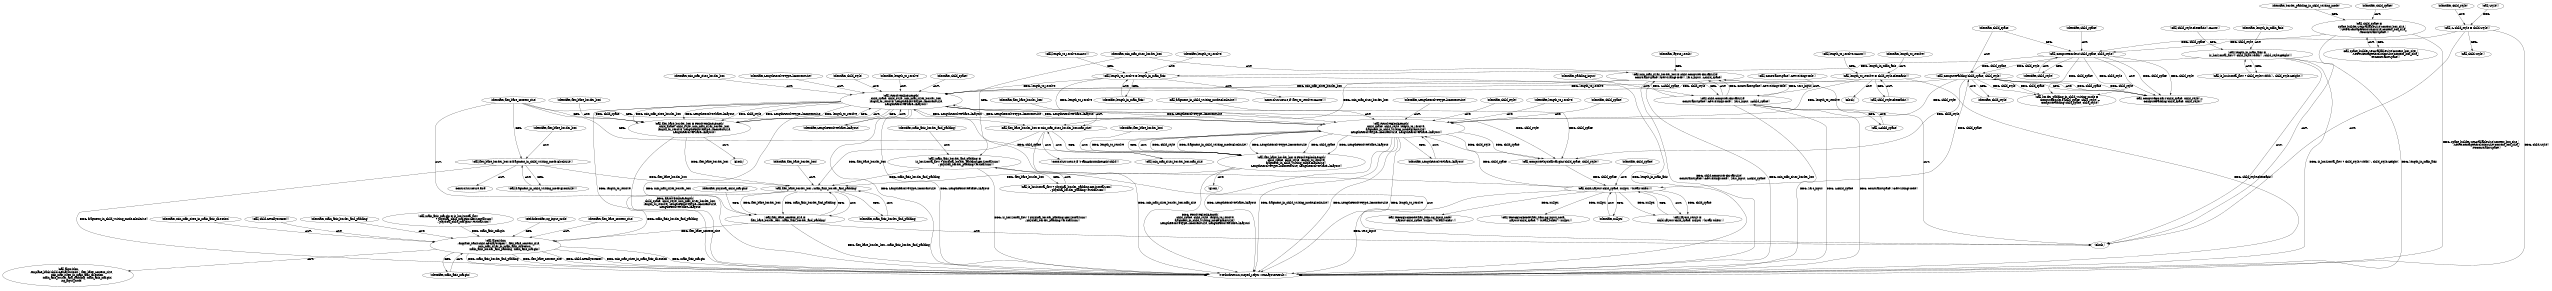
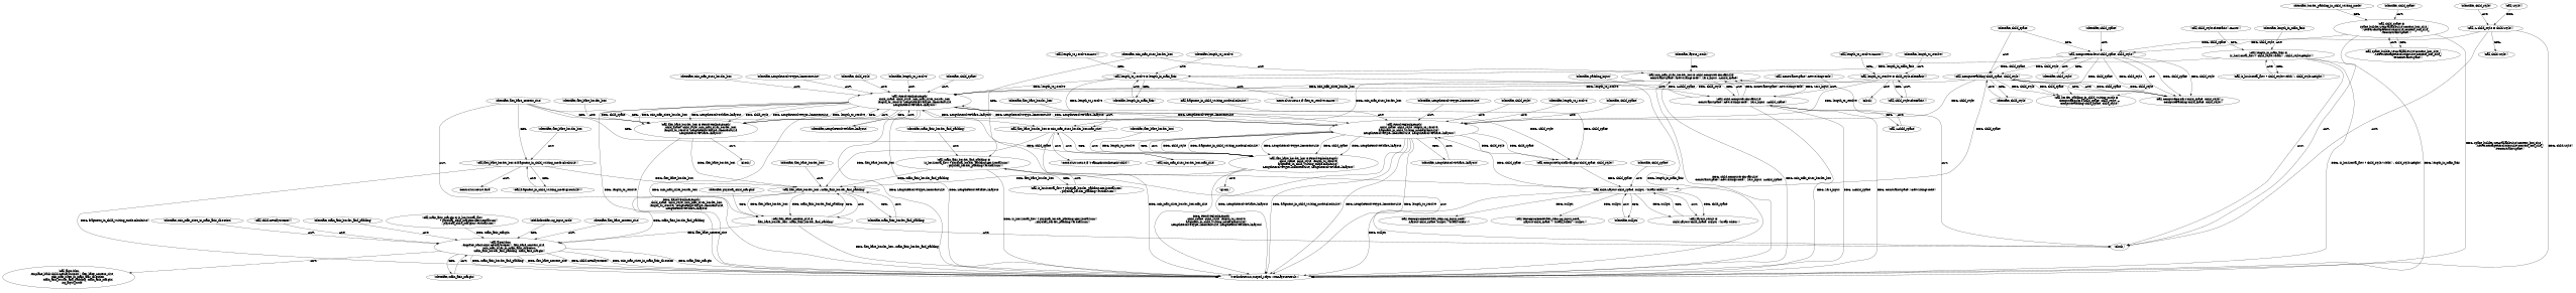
  digraph {
    n1 [label="(Call,flex_base_border_box - main_axis_border_and_padding)"]
    n2 [label="(Call,flex_base_content_size =\n        flex_base_border_box - main_axis_border_and_padding)"]
    n3 [label="(Call,algorithm\n        .emplace_back(child.GetLayoutBox(), flex_base_content_size,\n                      min_max_sizes_in_main_axis_direction,\n                      main_axis_border_and_padding, main_axis_margin))"]
    n4 [label="(Identifier,main_axis_border_and_padding)"]
    n5 [label="(MethodReturn,scoped_refptr<NGLayoutResult>)"]
    n6 [label="(Block,)"]
    n7 [label="(Call,algorithm\n        .emplace_back(child.GetLayoutBox(), flex_base_content_size,\n                      min_max_sizes_in_main_axis_direction,\n                      main_axis_border_and_padding, main_axis_margin)\n        .ng_input_node)"]
    n8 [label="(Identifier,main_axis_margin)"]
    n9 [label="(Call,flex_base_border_box = min_max_sizes_border_box.max_size)"]
    n10 [label="(ControlStructure,if (MainAxisIsInlineAxis(child)))"]
    n11 [label="(Call,min_max_sizes_border_box.max_size)"]
    n12 [label="(Call,min_max_sizes_border_box = child.ComputeMinMaxSize(\n        ConstraintSpace().GetWritingMode(), zero_input, &child_space))"]
    n13 [label="(Call,child.ComputeMinMaxSize(\n        ConstraintSpace().GetWritingMode(), zero_input, &child_space))"]
    n14 [label="(Call,ResolveInlineLength(\n            child_space, child_style, min_max_sizes_border_box,\n            length_to_resolve, LengthResolveType::kContentSize,\n            LengthResolvePhase::kLayout))"]
    n15 [label="(Call,&child_space)"]
    n16 [label="(Call,ResolveBlockLength(\n            child_space, child_style, length_to_resolve,\n            fragment_in_child_writing_mode.BlockSize(),\n            LengthResolveType::kContentSize, LengthResolvePhase::kLayout))"]
    n17 [label="(Call,ComputePhysicalMargins(child_space, child_style))"]
    n18 [label="(Call,flex_base_border_box = ResolveInlineLength(\n            child_space, child_style, min_max_sizes_border_box,\n            length_to_resolve, LengthResolveType::kContentSize,\n            LengthResolvePhase::kLayout))"]
    n19 [label="(Identifier,LengthResolvePhase::kLayout)"]
    n20 [label="(Call,flex_base_border_box = ResolveBlockLength(\n            child_space, child_style, length_to_resolve,\n            fragment_in_child_writing_mode.BlockSize(),\n            LengthResolveType::kContentSize, LengthResolvePhase::kLayout))"]
    n21 [label="(Block,)"]
    n22 [label="(Identifier,LengthResolvePhase::kLayout)"]
    n23 [label="(Call,child.Layout(child_space, nullptr /*break token*/))"]
    n24 [label="(Call,ToNGBlockNode(flex_item.ng_input_node)\n              .Layout(child_space, nullptr /*break token*/))"]
    n25 [label="(Call,ToNGBlockNode(flex_item.ng_input_node)\n                .Layout(child_space, /* break_token */ nullptr))"]
    n26 [label="(Identifier,nullptr)"]
    n27 [label="(Call,layout_result =\n        child.Layout(child_space, nullptr /*break token*/))"]
    n28 [label="(Call,ComputePadding(child_space, child_style))"]
    n29 [label="(Call,border_padding_in_child_writing_mode =\n        ComputeBorders(child_space, child_style) +\n        ComputePadding(child_space, child_style))"]
    n30 [label="(Call,ComputeBorders(child_space, child_style) +\n        ComputePadding(child_space, child_style))"]
    n31 [label="(Identifier,child_style)"]
    n32 [label="(Call,ComputeBorders(child_space, child_style))"]
    n33 [label="(Identifier,child_style)"]
    n34 [label="(Call,child_space =\n        space_builder.SetAvailableSize(content_box_size_)\n            .SetPercentageResolutionSize(content_box_size_)\n            .ToConstraintSpace())"]
    n35 [label="(Call,space_builder.SetAvailableSize(content_box_size_)\n            .SetPercentageResolutionSize(content_box_size_)\n            .ToConstraintSpace())"]
    n36 [label="(Call,& child_style = child.Style())"]
    n37 [label="(Call,child.Style())"]
    n38 [label="(Call,length_to_resolve = length_in_main_axis)"]
    n39 [label="(Identifier,length_in_main_axis)"]
    n40 [label="(ControlStructure,if (flex_to_resolve.IsAuto()))"]
    n41 [label="(Call,length_in_main_axis =\n        is_horizontal_flow ? child_style.Width() : child_style.Height())"]
    n42 [label="(Call,is_horizontal_flow ? child_style.Width() : child_style.Height())"]
    n43 [label="(Call,length_to_resolve = child_style.FlexBasis())"]
    n44 [label="(Call,child_style.FlexBasis())"]
    n45 [label="(Block,)"]
    n46 [label="(Block,)"]
    n47 [label="(Call,flex_base_border_box = fragment_in_child_writing_mode.BlockSize())"]
    n48 [label="(ControlStructure,else)"]
    n49 [label="(Call,fragment_in_child_writing_mode.BlockSize())"]
    n50 [label="(Call,main_axis_border_and_padding =\n        is_horizontal_flow ? physical_border_padding.HorizontalSum()\n                           : physical_border_padding.VerticalSum())"]
    n51 [label="(Call,is_horizontal_flow ? physical_border_padding.HorizontalSum()\n                           : physical_border_padding.VerticalSum())"]
    n52 [label="(Identifier,flex_base_border_box)"]
    n53 [label="(Identifier,length_to_resolve)"]
    n54 [label="(Identifier,child_space)"]
    n55 [label="(Call,length_to_resolve.IsAuto())"]
    n56 [label="(Identifier,flex_base_border_box)"]
    n57 [label="(Identifier,min_max_sizes_border_box)"]
    n58 [label="(Identifier,min_max_sizes_in_main_axis_direction)"]
    n59 [label="(Identifier,border_padding_in_child_writing_mode)"]
    n60 [label="(Identifier,LengthResolveType::kContentSize)"]
    n61 [label="(Identifier,main_axis_border_and_padding)"]
    n62 [label="(Call,ConstraintSpace().GetWritingMode())"]
    n63 [label="(Call,length_to_resolve.IsAuto())"]
    n64 [label="(Identifier,child_space)"]
    n65 [label="(Call,child_style.FlexBasis().IsAuto())"]
    n66 [label="(Identifier,child_space)"]
    n67 [label="(Identifier,child_space)"]
    n68 [label="(Call,child.GetLayoutBox())"]
    n69 [label="(Identifier,flex_base_border_box)"]
    n70 [label="(Identifier,child_style)"]
    n71 [label="(Identifier,length_to_resolve)"]
    n72 [label="(Identifier,flex_base_content_size)"]
    n73 [label="(Identifier,physical_child_margins)"]
    n74 [label="(Identifier,child_space)"]
    n75 [label="(Identifier,main_axis_border_and_padding)"]
    n76 [label="(Identifier,length_to_resolve)"]
    n77 [label="(Identifier,child_space)"]
    n78 [label="(Identifier,length_in_main_axis)"]
    n79 [label="(Identifier,min_max_sizes_border_box)"]
    n80 [label="(Call,fragment_in_child_writing_mode.BlockSize())"]
    n81 [label="(Identifier,padding_input)"]
    n82 [label="(Call,main_axis_margin = is_horizontal_flow\n                                      ? physical_child_margins.HorizontalSum()\n                                      : physical_child_margins.VerticalSum())"]
    n83 [label="(Identifier,child_style)"]
    n84 [label="(FieldIdentifier,ng_input_node)"]
    n85 [label="(Call,Style())"]
    n86 [label="(Identifier,LengthResolveType::kContentSize)"]
    n87 [label="(Identifier,length_to_resolve)"]
    n88 [label="(Identifier,layout_result)"]
    n89 [label="(Identifier,flex_base_border_box)"]
    n90 [label="(Identifier,flex_base_border_box)"]
    n91 [label="(Identifier,child_style)"]
    n92 [label="(Identifier,flex_base_content_size)"]
    n1 -> n2 [label="AST: "]
    n1 -> n2 [label="DDG: flex_base_border_box"]
    n1 -> n2 [label="DDG: main_axis_border_and_padding"]
    n1 -> n3 [label="DDG: main_axis_border_and_padding"]
    n1 -> n4 [label="CFG: "]
    n2 -> n1 [label="CFG: "]
    n2 -> n3 [label="DDG: flex_base_content_size"]
    n2 -> n5 [label="DDG: flex_base_border_box - main_axis_border_and_padding"]
    n2 -> n6 [label="AST: "]
    n3 -> n5 [label="DDG: main_axis_margin"]
    n3 -> n5 [label="DDG: main_axis_border_and_padding"]
    n3 -> n5 [label="DDG: flex_base_content_size"]
    n3 -> n5 [label="DDG: child.GetLayoutBox()"]
    n3 -> n5 [label="DDG: min_max_sizes_in_main_axis_direction"]
    n3 -> n7 [label="AST: "]
    n3 -> n8 [label="CFG: "]
    n4 -> n1 [label="AST: "]
    n8 -> n3 [label="AST: "]
    n9 -> n1 [label="DDG: flex_base_border_box"]
    n9 -> n5 [label="DDG: min_max_sizes_border_box.max_size"]
    n9 -> n10 [label="AST: "]
    n9 -> n11 [label="CFG: "]
    n11 -> n9 [label="AST: "]
    n12 -> n5 [label="DDG: child.ComputeMinMaxSize(\n        ConstraintSpace().GetWritingMode(), zero_input, &child_space)"]
    n12 -> n5 [label="DDG: min_max_sizes_border_box"]
    n12 -> n6 [label="AST: "]
    n12 -> n9 [label="DDG: min_max_sizes_border_box"]
    n12 -> n13 [label="CFG: "]
    n12 -> n14 [label="DDG: min_max_sizes_border_box"]
    n13 -> n5 [label="DDG: ConstraintSpace().GetWritingMode()"]
    n13 -> n5 [label="DDG: zero_input"]
    n13 -> n5 [label="DDG: &child_space"]
    n13 -> n12 [label="AST: "]
    n13 -> n12 [label="DDG: ConstraintSpace().GetWritingMode()"]
    n13 -> n12 [label="DDG: zero_input"]
    n13 -> n12 [label="DDG: &child_space"]
    n13 -> n15 [label="CFG: "]
    n14 -> n5 [label="DDG: length_to_resolve"]
    n14 -> n5 [label="DDG: min_max_sizes_border_box"]
    n14 -> n5 [label="DDG: LengthResolveType::kContentSize"]
    n14 -> n5 [label="DDG: LengthResolvePhase::kLayout"]
    n14 -> n16 [label="DDG: LengthResolveType::kContentSize"]
    n14 -> n16 [label="DDG: LengthResolvePhase::kLayout"]
    n14 -> n17 [label="DDG: child_space"]
    n14 -> n17 [label="DDG: child_style"]
    n14 -> n18 [label="AST: "]
    n14 -> n18 [label="DDG: child_space"]
    n14 -> n18 [label="DDG: min_max_sizes_border_box"]
    n14 -> n18 [label="DDG: LengthResolvePhase::kLayout"]
    n14 -> n18 [label="DDG: child_style"]
    n14 -> n18 [label="DDG: LengthResolveType::kContentSize"]
    n14 -> n18 [label="DDG: length_to_resolve"]
    n14 -> n19 [label="CFG: "]
    n15 -> n13 [label="AST: "]
    n16 -> n5 [label="DDG: LengthResolvePhase::kLayout"]
    n16 -> n5 [label="DDG: fragment_in_child_writing_mode.BlockSize()"]
    n16 -> n5 [label="DDG: LengthResolveType::kContentSize"]
    n16 -> n5 [label="DDG: length_to_resolve"]
    n16 -> n14 [label="DDG: LengthResolveType::kContentSize"]
    n16 -> n14 [label="DDG: LengthResolvePhase::kLayout"]
    n16 -> n17 [label="DDG: child_space"]
    n16 -> n17 [label="DDG: child_style"]
    n16 -> n20 [label="AST: "]
    n16 -> n20 [label="DDG: child_style"]
    n16 -> n20 [label="DDG: fragment_in_child_writing_mode.BlockSize()"]
    n16 -> n20 [label="DDG: LengthResolveType::kContentSize"]
    n16 -> n20 [label="DDG: child_space"]
    n16 -> n20 [label="DDG: LengthResolvePhase::kLayout"]
    n16 -> n20 [label="DDG: length_to_resolve"]
    n16 -> n22 [label="CFG: "]
    n17 -> n23 [label="DDG: child_space"]
    n18 -> n1 [label="DDG: flex_base_border_box"]
    n18 -> n5 [label="DDG: ResolveInlineLength(\n            child_space, child_style, min_max_sizes_border_box,\n            length_to_resolve, LengthResolveType::kContentSize,\n            LengthResolvePhase::kLayout)"]
    n18 -> n14 [label="CFG: "]
    n18 -> n46 [label="AST: "]
    n19 -> n14 [label="AST: "]
    n20 -> n1 [label="DDG: flex_base_border_box"]
    n20 -> n5 [label="DDG: ResolveBlockLength(\n            child_space, child_style, length_to_resolve,\n            fragment_in_child_writing_mode.BlockSize(),\n            LengthResolveType::kContentSize, LengthResolvePhase::kLayout)"]
    n20 -> n16 [label="CFG: "]
    n20 -> n21 [label="AST: "]
    n22 -> n16 [label="AST: "]
-   n23 -> n5 [label="DDG: zero_input"]
+   n23 -> n5 [label="DDG: nullptr"]
    n23 -> n14 [label="DDG: child_space"]
    n23 -> n16 [label="DDG: child_space"]
    n23 -> n24 [label="DDG: nullptr"]
    n23 -> n25 [label="DDG: nullptr"]
    n23 -> n26 [label="CFG: "]
    n23 -> n27 [label="AST: "]
    n23 -> n27 [label="DDG: child_space"]
    n23 -> n27 [label="DDG: nullptr"]
    n26 -> n23 [label="AST: "]
    n27 -> n23 [label="CFG: "]
    n28 -> n14 [label="DDG: child_style"]
    n28 -> n16 [label="DDG: child_style"]
-   n28 -> n17 [label="DDG: child_style"]
    n28 -> n23 [label="DDG: child_space"]
    n28 -> n29 [label="DDG: child_space"]
    n28 -> n29 [label="DDG: child_style"]
    n28 -> n30 [label="AST: "]
    n28 -> n30 [label="DDG: child_space"]
    n28 -> n30 [label="DDG: child_style"]
    n28 -> n31 [label="CFG: "]
    n30 -> n28 [label="CFG: "]
    n31 -> n28 [label="AST: "]
    n32 -> n28 [label="DDG: child_space"]
    n32 -> n28 [label="DDG: child_style"]
    n32 -> n29 [label="DDG: child_space"]
    n32 -> n29 [label="DDG: child_style"]
    n32 -> n30 [label="AST: "]
    n32 -> n30 [label="DDG: child_space"]
    n32 -> n30 [label="DDG: child_style"]
    n32 -> n33 [label="CFG: "]
    n33 -> n32 [label="AST: "]
    n34 -> n5 [label="DDG: space_builder.SetAvailableSize(content_box_size_)\n            .SetPercentageResolutionSize(content_box_size_)\n            .ToConstraintSpace()"]
    n34 -> n6 [label="AST: "]
    n34 -> n32 [label="DDG: child_space"]
    n34 -> n35 [label="CFG: "]
    n35 -> n34 [label="AST: "]
    n36 -> n5 [label="DDG: child.Style()"]
    n36 -> n6 [label="AST: "]
    n36 -> n32 [label="DDG: child_style"]
    n36 -> n37 [label="CFG: "]
    n38 -> n5 [label="DDG: length_in_main_axis"]
    n38 -> n14 [label="DDG: length_to_resolve"]
    n38 -> n16 [label="DDG: length_to_resolve"]
    n38 -> n39 [label="CFG: "]
    n38 -> n40 [label="AST: "]
    n39 -> n38 [label="AST: "]
    n41 -> n5 [label="DDG: length_in_main_axis"]
    n41 -> n5 [label="DDG: is_horizontal_flow ? child_style.Width() : child_style.Height()"]
    n41 -> n6 [label="AST: "]
    n41 -> n38 [label="DDG: length_in_main_axis"]
    n41 -> n42 [label="CFG: "]
    n42 -> n41 [label="AST: "]
-   n43 -> n5 [label="DDG: child_style.FlexBasis()"]
    n43 -> n14 [label="DDG: length_to_resolve"]
    n43 -> n16 [label="DDG: length_to_resolve"]
    n43 -> n44 [label="CFG: "]
    n43 -> n45 [label="AST: "]
    n44 -> n43 [label="AST: "]
    n47 -> n1 [label="DDG: flex_base_border_box"]
    n47 -> n5 [label="DDG: fragment_in_child_writing_mode.BlockSize()"]
    n47 -> n48 [label="AST: "]
    n47 -> n49 [label="CFG: "]
    n49 -> n47 [label="AST: "]
    n50 -> n1 [label="DDG: main_axis_border_and_padding"]
    n50 -> n5 [label="DDG: is_horizontal_flow ? physical_border_padding.HorizontalSum()\n                           : physical_border_padding.VerticalSum()"]
    n50 -> n6 [label="AST: "]
    n50 -> n51 [label="CFG: "]
    n51 -> n50 [label="AST: "]
    n52 -> n20 [label="AST: "]
    n53 -> n16 [label="AST: "]
    n54 -> n16 [label="AST: "]
    n55 -> n43 [label="CFG: "]
    n56 -> n18 [label="AST: "]
    n57 -> n14 [label="AST: "]
    n58 -> n3 [label="AST: "]
    n59 -> n34 [label="CFG: "]
    n60 -> n14 [label="AST: "]
    n61 -> n50 [label="AST: "]
    n62 -> n13 [label="AST: "]
    n63 -> n38 [label="CFG: "]
    n64 -> n28 [label="AST: "]
    n64 -> n32 [label="CFG: "]
    n65 -> n41 [label="CFG: "]
    n66 -> n32 [label="AST: "]
    n67 -> n23 [label="AST: "]
    n68 -> n3 [label="AST: "]
    n69 -> n1 [label="AST: "]
    n70 -> n14 [label="AST: "]
    n71 -> n38 [label="AST: "]
    n72 -> n2 [label="AST: "]
    n72 -> n9 [label="CFG: "]
    n72 -> n18 [label="CFG: "]
    n72 -> n20 [label="CFG: "]
    n72 -> n47 [label="CFG: "]
    n73 -> n2 [label="CFG: "]
    n74 -> n34 [label="AST: "]
    n75 -> n3 [label="AST: "]
    n76 -> n14 [label="AST: "]
    n77 -> n14 [label="AST: "]
    n78 -> n41 [label="AST: "]
    n79 -> n12 [label="AST: "]
    n79 -> n50 [label="CFG: "]
    n80 -> n16 [label="AST: "]
    n81 -> n13 [label="AST: "]
    n82 -> n3 [label="DDG: main_axis_margin"]
    n83 -> n36 [label="AST: "]
    n84 -> n3 [label="CFG: "]
    n85 -> n36 [label="DDG: "]
    n86 -> n16 [label="AST: "]
    n87 -> n43 [label="AST: "]
    n88 -> n12 [label="CFG: "]
    n89 -> n9 [label="AST: "]
    n90 -> n47 [label="AST: "]
    n91 -> n16 [label="AST: "]
    n92 -> n3 [label="AST: "]
  }
